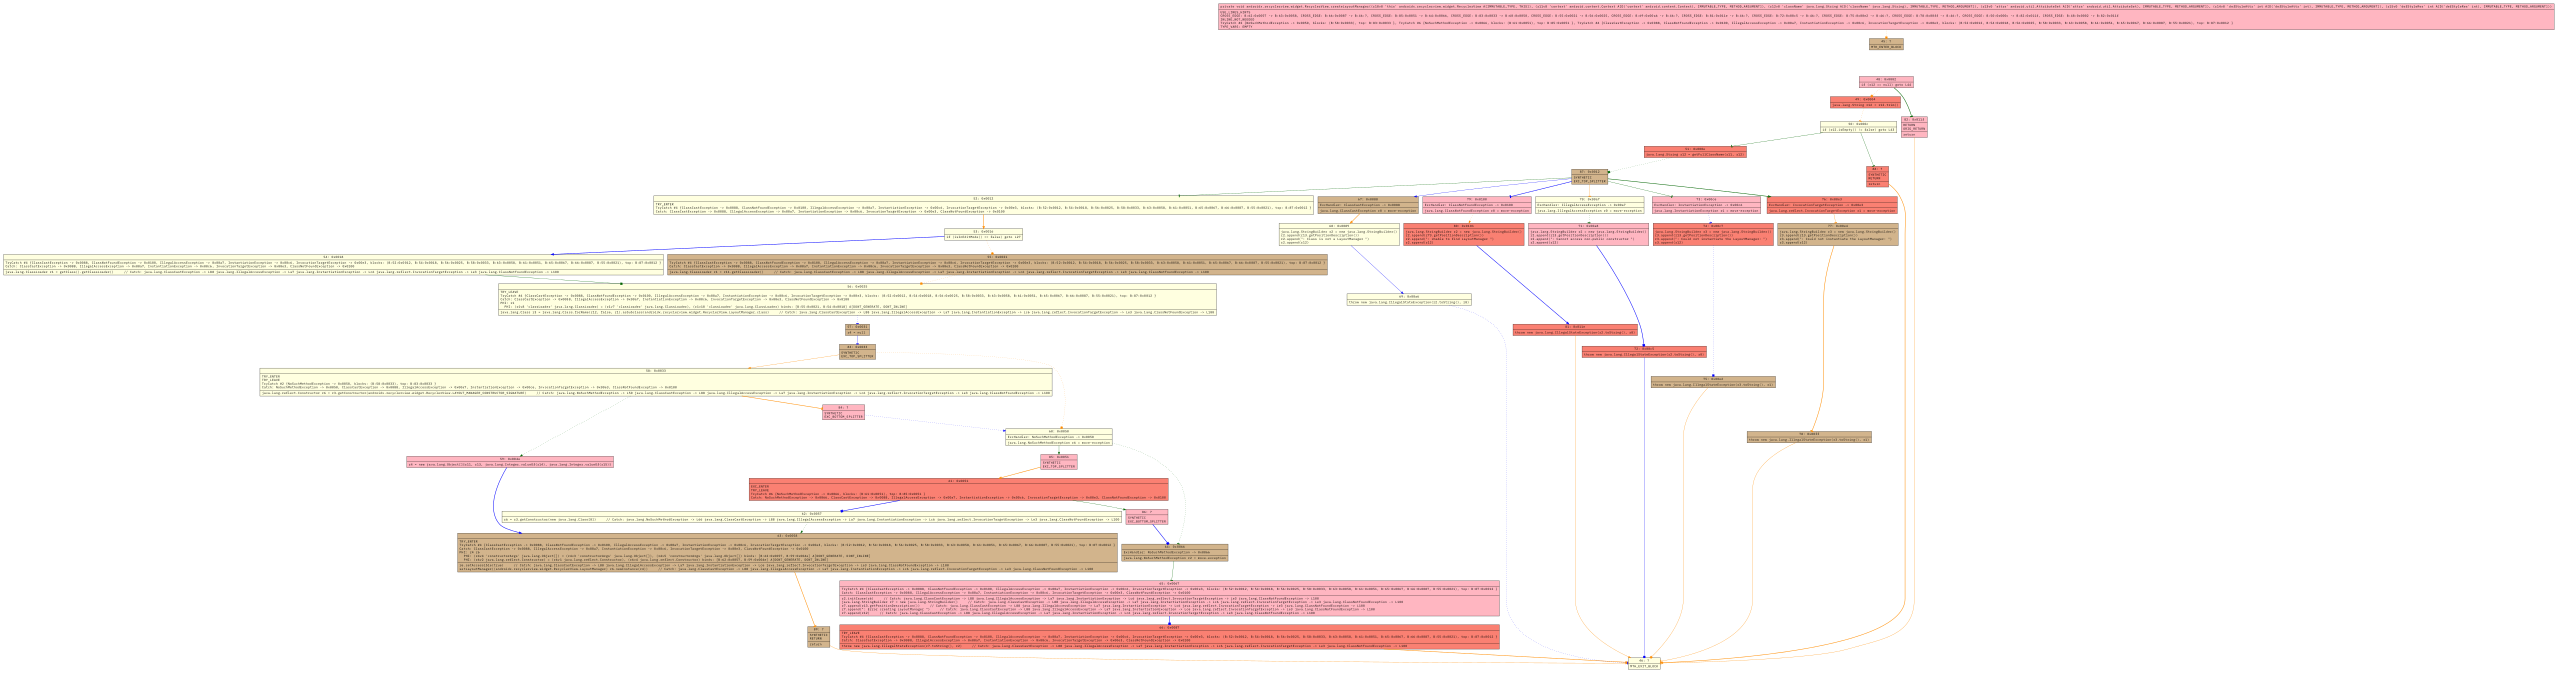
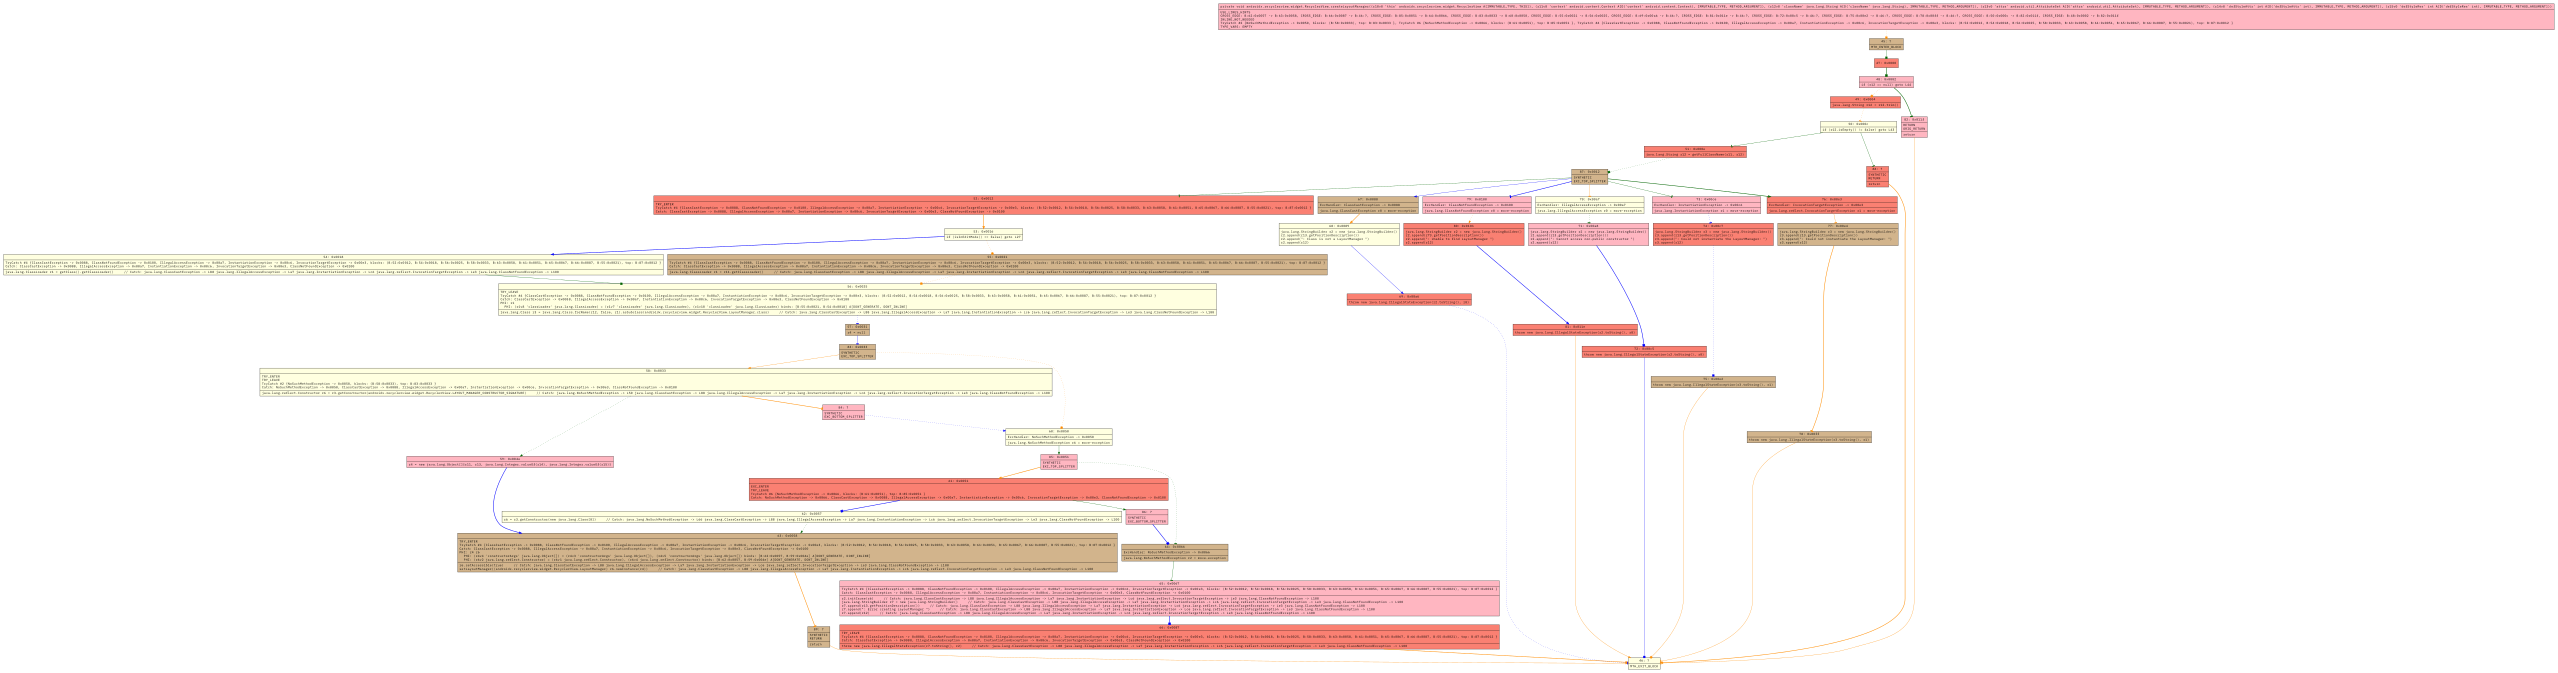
  digraph {
    fontname="IBM Plex Mono"
    node [fillcolor=salmon fontname="IBM Plex Mono" shape=record style=filled]
    edge [arrowhead=tee color=darkorange fontname="IBM Plex Mono" style=solid]
    n1 [fillcolor=tan label="{45\:\ ?|MTH_ENTER_BLOCK\l}"]
+   n2 [label="{47\:\ 0x0000}"]
    n3 [fillcolor=lightpink label="{48\:\ 0x0002|if (r12 == null) goto L44\l}"]
    n4 [label="{49\:\ 0x0004|java.lang.String r12 = r12.trim()\l}"]
    n5 [fillcolor=lightpink label="{82\:\ 0x011f|RETURN\lORIG_RETURN\l|return\l}"]
    n6 [fillcolor=lightyellow label="{50\:\ 0x000c|if (r12.isEmpty() != false) goto L43\l}"]
    n7 [fillcolor=lightyellow label="{46\:\ ?|MTH_EXIT_BLOCK\l}"]
    n8 [label="{51\:\ 0x000e|java.lang.String r12 = getFullClassName(r11, r12)\l}"]
    n9 [label="{88\:\ ?|SYNTHETIC\lRETURN\l|return\l}"]
    n10 [fillcolor=tan label="{87\:\ 0x0012|SYNTHETIC\lEXC_TOP_SPLITTER\l}"]
-   n11 [fillcolor=lightyellow label="{52\:\ 0x0012|TRY_ENTER\lTryCatch #4 \{ClassCastException \-\> 0x0088, ClassNotFoundException \-\> 0x0100, IllegalAccessException \-\> 0x00a7, InstantiationException \-\> 0x00c6, InvocationTargetException \-\> 0x00e3, blocks: (B:52:0x0012, B:54:0x0018, B:56:0x0025, B:58:0x0033, B:63:0x0058, B:61:0x0051, B:65:0x0067, B:66:0x0087, B:55:0x0021), top: B:87:0x0012 \}\lCatch: ClassCastException \-\> 0x0088, IllegalAccessException \-\> 0x00a7, InstantiationException \-\> 0x00c6, InvocationTargetException \-\> 0x00e3, ClassNotFoundException \-\> 0x0100\l}"]
+   n11 [label="{52\:\ 0x0012|TRY_ENTER\lTryCatch #4 \{ClassCastException \-\> 0x0088, ClassNotFoundException \-\> 0x0100, IllegalAccessException \-\> 0x00a7, InstantiationException \-\> 0x00c6, InvocationTargetException \-\> 0x00e3, blocks: (B:52:0x0012, B:54:0x0018, B:56:0x0025, B:58:0x0033, B:63:0x0058, B:61:0x0051, B:65:0x0067, B:66:0x0087, B:55:0x0021), top: B:87:0x0012 \}\lCatch: ClassCastException \-\> 0x0088, IllegalAccessException \-\> 0x00a7, InstantiationException \-\> 0x00c6, InvocationTargetException \-\> 0x00e3, ClassNotFoundException \-\> 0x0100\l}"]
    n12 [fillcolor=tan label="{67\:\ 0x0088|ExcHandler: ClassCastException \-\> 0x0088\l|java.lang.ClassCastException r0 = move\-exception\l}"]
    n13 [fillcolor=lightpink label="{79\:\ 0x0100|ExcHandler: ClassNotFoundException \-\> 0x0100\l|java.lang.ClassNotFoundException r0 = move\-exception\l}"]
    n14 [fillcolor=lightyellow label="{70\:\ 0x00a7|ExcHandler: IllegalAccessException \-\> 0x00a7\l|java.lang.IllegalAccessException r0 = move\-exception\l}"]
    n15 [fillcolor=lightpink label="{73\:\ 0x00c6|ExcHandler: InstantiationException \-\> 0x00c6\l|java.lang.InstantiationException r1 = move\-exception\l}"]
    n16 [label="{76\:\ 0x00e3|ExcHandler: InvocationTargetException \-\> 0x00e3\l|java.lang.reflect.InvocationTargetException r1 = move\-exception\l}"]
    n17 [fillcolor=lightyellow label="{53\:\ 0x0016|if (isInEditMode() == false) goto L27\l}"]
    n18 [fillcolor=lightyellow label="{68\:\ 0x0089|java.lang.StringBuilder r2 = new java.lang.StringBuilder()\lr2.append(r13.getPositionDescription())\lr2.append(\": Class is not a LayoutManager \")\lr2.append(r12)\l}"]
    n19 [label="{80\:\ 0x0101|java.lang.StringBuilder r2 = new java.lang.StringBuilder()\lr2.append(r73.getPositionDescription())\lr2.append(\": Unable to find LayoutManager \")\lr2.append(r12)\l}"]
    n20 [fillcolor=lightpink label="{71\:\ 0x00a8|java.lang.StringBuilder r2 = new java.lang.StringBuilder()\lr2.append(r13.getPositionDescription())\lr2.append(\": Cannot access non\-public constructor \")\lr2.append(r12)\l}"]
    n21 [label="{74\:\ 0x00c7|java.lang.StringBuilder r3 = new java.lang.StringBuilder()\lr3.append(r13.getPositionDescription())\lr3.append(\": Could not instantiate the LayoutManager: \")\lr3.append(r12)\l}"]
    n22 [fillcolor=tan label="{77\:\ 0x00e4|java.lang.StringBuilder r3 = new java.lang.StringBuilder()\lr3.append(r13.getPositionDescription())\lr3.append(\": Could not instantiate the LayoutManager: \")\lr3.append(r12)\l}"]
    n23 [fillcolor=lightyellow label="{54\:\ 0x0018|TryCatch #4 \{ClassCastException \-\> 0x0088, ClassNotFoundException \-\> 0x0100, IllegalAccessException \-\> 0x00a7, InstantiationException \-\> 0x00c6, InvocationTargetException \-\> 0x00e3, blocks: (B:52:0x0012, B:54:0x0018, B:56:0x0025, B:58:0x0033, B:63:0x0058, B:61:0x0051, B:65:0x0067, B:66:0x0087, B:55:0x0021), top: B:87:0x0012 \}\lCatch: ClassCastException \-\> 0x0088, IllegalAccessException \-\> 0x00a7, InstantiationException \-\> 0x00c6, InvocationTargetException \-\> 0x00e3, ClassNotFoundException \-\> 0x0100\l|java.lang.ClassLoader r1 = getClass().getClassLoader()     \/\/ Catch: java.lang.ClassCastException \-\> L88 java.lang.IllegalAccessException \-\> La7 java.lang.InstantiationException \-\> Lc6 java.lang.reflect.InvocationTargetException \-\> Le3 java.lang.ClassNotFoundException \-\> L100\l}"]
    n24 [fillcolor=tan label="{55\:\ 0x0021|TryCatch #4 \{ClassCastException \-\> 0x0088, ClassNotFoundException \-\> 0x0100, IllegalAccessException \-\> 0x00a7, InstantiationException \-\> 0x00c6, InvocationTargetException \-\> 0x00e3, blocks: (B:52:0x0012, B:54:0x0018, B:56:0x0025, B:58:0x0033, B:63:0x0058, B:61:0x0051, B:65:0x0067, B:66:0x0087, B:55:0x0021), top: B:87:0x0012 \}\lCatch: ClassCastException \-\> 0x0088, IllegalAccessException \-\> 0x00a7, InstantiationException \-\> 0x00c6, InvocationTargetException \-\> 0x00e3, ClassNotFoundException \-\> 0x0100\l|java.lang.ClassLoader r1 = r11.getClassLoader()     \/\/ Catch: java.lang.ClassCastException \-\> L88 java.lang.IllegalAccessException \-\> La7 java.lang.InstantiationException \-\> Lc6 java.lang.reflect.InvocationTargetException \-\> Le3 java.lang.ClassNotFoundException \-\> L100\l}"]
    n25 [fillcolor=lightyellow label="{56\:\ 0x0025|TRY_LEAVE\lTryCatch #4 \{ClassCastException \-\> 0x0088, ClassNotFoundException \-\> 0x0100, IllegalAccessException \-\> 0x00a7, InstantiationException \-\> 0x00c6, InvocationTargetException \-\> 0x00e3, blocks: (B:52:0x0012, B:54:0x0018, B:56:0x0025, B:58:0x0033, B:63:0x0058, B:61:0x0051, B:65:0x0067, B:66:0x0087, B:55:0x0021), top: B:87:0x0012 \}\lCatch: ClassCastException \-\> 0x0088, IllegalAccessException \-\> 0x00a7, InstantiationException \-\> 0x00c6, InvocationTargetException \-\> 0x00e3, ClassNotFoundException \-\> 0x0100\lPHI: r1 \l  PHI: (r1v8 'classLoader' java.lang.ClassLoader) = (r1v7 'classLoader' java.lang.ClassLoader), (r1v10 'classLoader' java.lang.ClassLoader) binds: [B:55:0x0021, B:54:0x0018] A[DONT_GENERATE, DONT_INLINE]\l|java.lang.Class r3 = java.lang.Class.forName(r12, false, r1).asSubclass(androidx.recyclerview.widget.RecyclerView.LayoutManager.class)     \/\/ Catch: java.lang.ClassCastException \-\> L88 java.lang.IllegalAccessException \-\> La7 java.lang.InstantiationException \-\> Lc6 java.lang.reflect.InvocationTargetException \-\> Le3 java.lang.ClassNotFoundException \-\> L100\l}"]
    n26 [fillcolor=tan label="{57\:\ 0x0031|r4 = null\l}"]
    n27 [fillcolor=tan label="{83\:\ 0x0033|SYNTHETIC\lEXC_TOP_SPLITTER\l}"]
    n28 [fillcolor=lightyellow label="{58\:\ 0x0033|TRY_ENTER\lTRY_LEAVE\lTryCatch #2 \{NoSuchMethodException \-\> 0x0050, blocks: (B:58:0x0033), top: B:83:0x0033 \}\lCatch: NoSuchMethodException \-\> 0x0050, ClassCastException \-\> 0x0088, IllegalAccessException \-\> 0x00a7, InstantiationException \-\> 0x00c6, InvocationTargetException \-\> 0x00e3, ClassNotFoundException \-\> 0x0100\l|java.lang.reflect.Constructor r6 = r3.getConstructor(androidx.recyclerview.widget.RecyclerView.LAYOUT_MANAGER_CONSTRUCTOR_SIGNATURE)     \/\/ Catch: java.lang.NoSuchMethodException \-\> L50 java.lang.ClassCastException \-\> L88 java.lang.IllegalAccessException \-\> La7 java.lang.InstantiationException \-\> Lc6 java.lang.reflect.InvocationTargetException \-\> Le3 java.lang.ClassNotFoundException \-\> L100\l}"]
    n29 [fillcolor=lightyellow label="{60\:\ 0x0050|ExcHandler: NoSuchMethodException \-\> 0x0050\l|java.lang.NoSuchMethodException r6 = move\-exception\l}"]
    n30 [fillcolor=lightpink label="{59\:\ 0x004e|r4 = new java.lang.Object[]\{r11, r13, java.lang.Integer.valueOf(r14), java.lang.Integer.valueOf(r15)\}\l}"]
    n31 [fillcolor=lightpink label="{84\:\ ?|SYNTHETIC\lEXC_BOTTOM_SPLITTER\l}"]
    n32 [fillcolor=lightpink label="{85\:\ 0x0051|SYNTHETIC\lEXC_TOP_SPLITTER\l}"]
    n33 [fillcolor=tan label="{63\:\ 0x0058|TRY_ENTER\lTryCatch #4 \{ClassCastException \-\> 0x0088, ClassNotFoundException \-\> 0x0100, IllegalAccessException \-\> 0x00a7, InstantiationException \-\> 0x00c6, InvocationTargetException \-\> 0x00e3, blocks: (B:52:0x0012, B:54:0x0018, B:56:0x0025, B:58:0x0033, B:63:0x0058, B:61:0x0051, B:65:0x0067, B:66:0x0087, B:55:0x0021), top: B:87:0x0012 \}\lCatch: ClassCastException \-\> 0x0088, IllegalAccessException \-\> 0x00a7, InstantiationException \-\> 0x00c6, InvocationTargetException \-\> 0x00e3, ClassNotFoundException \-\> 0x0100\lPHI: r4 r6 \l  PHI: (r4v4 'constructorArgs' java.lang.Object[]) = (r4v3 'constructorArgs' java.lang.Object[]), (r4v5 'constructorArgs' java.lang.Object[]) binds: [B:62:0x0057, B:59:0x004e] A[DONT_GENERATE, DONT_INLINE]\l  PHI: (r6v2 java.lang.reflect.Constructor) = (r6v1 java.lang.reflect.Constructor), (r6v4 java.lang.reflect.Constructor) binds: [B:62:0x0057, B:59:0x004e] A[DONT_GENERATE, DONT_INLINE]\l|r6.setAccessible(true)     \/\/ Catch: java.lang.ClassCastException \-\> L88 java.lang.IllegalAccessException \-\> La7 java.lang.InstantiationException \-\> Lc6 java.lang.reflect.InvocationTargetException \-\> Le3 java.lang.ClassNotFoundException \-\> L100\lsetLayoutManager((androidx.recyclerview.widget.RecyclerView.LayoutManager) r6.newInstance(r4))     \/\/ Catch: java.lang.ClassCastException \-\> L88 java.lang.IllegalAccessException \-\> La7 java.lang.InstantiationException \-\> Lc6 java.lang.reflect.InvocationTargetException \-\> Le3 java.lang.ClassNotFoundException \-\> L100\l}"]
    n34 [fillcolor=tan label="{89\:\ ?|SYNTHETIC\lRETURN\l|return\l}"]
    n35 [label="{61\:\ 0x0051|EXC_ENTER\lTRY_LEAVE\lTryCatch #6 \{NoSuchMethodException \-\> 0x0066, blocks: (B:61:0x0051), top: B:85:0x0051 \}\lCatch: NoSuchMethodException \-\> 0x0066, ClassCastException \-\> 0x0088, IllegalAccessException \-\> 0x00a7, InstantiationException \-\> 0x00c6, InvocationTargetException \-\> 0x00e3, ClassNotFoundException \-\> 0x0100\l}"]
    n36 [fillcolor=tan label="{64\:\ 0x0066|ExcHandler: NoSuchMethodException \-\> 0x0066\l|java.lang.NoSuchMethodException r2 = move\-exception\l}"]
    n37 [fillcolor=lightyellow label="{62\:\ 0x0057|r6 = r3.getConstructor(new java.lang.Class[0])     \/\/ Catch: java.lang.NoSuchMethodException \-\> L66 java.lang.ClassCastException \-\> L88 java.lang.IllegalAccessException \-\> La7 java.lang.InstantiationException \-\> Lc6 java.lang.reflect.InvocationTargetException \-\> Le3 java.lang.ClassNotFoundException \-\> L100\l}"]
    n38 [fillcolor=lightpink label="{86\:\ ?|SYNTHETIC\lEXC_BOTTOM_SPLITTER\l}"]
    n39 [fillcolor=lightpink label="{65\:\ 0x0067|TryCatch #4 \{ClassCastException \-\> 0x0088, ClassNotFoundException \-\> 0x0100, IllegalAccessException \-\> 0x00a7, InstantiationException \-\> 0x00c6, InvocationTargetException \-\> 0x00e3, blocks: (B:52:0x0012, B:54:0x0018, B:56:0x0025, B:58:0x0033, B:63:0x0058, B:61:0x0051, B:65:0x0067, B:66:0x0087, B:55:0x0021), top: B:87:0x0012 \}\lCatch: ClassCastException \-\> 0x0088, IllegalAccessException \-\> 0x00a7, InstantiationException \-\> 0x00c6, InvocationTargetException \-\> 0x00e3, ClassNotFoundException \-\> 0x0100\l|r2.initCause(r6)     \/\/ Catch: java.lang.ClassCastException \-\> L88 java.lang.IllegalAccessException \-\> La7 java.lang.InstantiationException \-\> Lc6 java.lang.reflect.InvocationTargetException \-\> Le3 java.lang.ClassNotFoundException \-\> L100\ljava.lang.StringBuilder r7 = new java.lang.StringBuilder()     \/\/ Catch: java.lang.ClassCastException \-\> L88 java.lang.IllegalAccessException \-\> La7 java.lang.InstantiationException \-\> Lc6 java.lang.reflect.InvocationTargetException \-\> Le3 java.lang.ClassNotFoundException \-\> L100\lr7.append(r13.getPositionDescription())     \/\/ Catch: java.lang.ClassCastException \-\> L88 java.lang.IllegalAccessException \-\> La7 java.lang.InstantiationException \-\> Lc6 java.lang.reflect.InvocationTargetException \-\> Le3 java.lang.ClassNotFoundException \-\> L100\lr7.append(\": Error creating LayoutManager \")     \/\/ Catch: java.lang.ClassCastException \-\> L88 java.lang.IllegalAccessException \-\> La7 java.lang.InstantiationException \-\> Lc6 java.lang.reflect.InvocationTargetException \-\> Le3 java.lang.ClassNotFoundException \-\> L100\lr7.append(r12)     \/\/ Catch: java.lang.ClassCastException \-\> L88 java.lang.IllegalAccessException \-\> La7 java.lang.InstantiationException \-\> Lc6 java.lang.reflect.InvocationTargetException \-\> Le3 java.lang.ClassNotFoundException \-\> L100\l}"]
    n40 [label="{66\:\ 0x0087|TRY_LEAVE\lTryCatch #4 \{ClassCastException \-\> 0x0088, ClassNotFoundException \-\> 0x0100, IllegalAccessException \-\> 0x00a7, InstantiationException \-\> 0x00c6, InvocationTargetException \-\> 0x00e3, blocks: (B:52:0x0012, B:54:0x0018, B:56:0x0025, B:58:0x0033, B:63:0x0058, B:61:0x0051, B:65:0x0067, B:66:0x0087, B:55:0x0021), top: B:87:0x0012 \}\lCatch: ClassCastException \-\> 0x0088, IllegalAccessException \-\> 0x00a7, InstantiationException \-\> 0x00c6, InvocationTargetException \-\> 0x00e3, ClassNotFoundException \-\> 0x0100\l|throw new java.lang.IllegalStateException(r7.toString(), r2)     \/\/ Catch: java.lang.ClassCastException \-\> L88 java.lang.IllegalAccessException \-\> La7 java.lang.InstantiationException \-\> Lc6 java.lang.reflect.InvocationTargetException \-\> Le3 java.lang.ClassNotFoundException \-\> L100\l}"]
-   n41 [fillcolor=lightyellow label="{69\:\ 0x00a6|throw new java.lang.IllegalStateException(r2.toString(), r0)\l}"]
+   n41 [label="{69\:\ 0x00a6|throw new java.lang.IllegalStateException(r2.toString(), r0)\l}"]
    n42 [label="{81\:\ 0x011e|throw new java.lang.IllegalStateException(r2.toString(), r0)\l}"]
    n43 [label="{72\:\ 0x00c5|throw new java.lang.IllegalStateException(r2.toString(), r0)\l}"]
    n44 [fillcolor=tan label="{75\:\ 0x00e2|throw new java.lang.IllegalStateException(r3.toString(), r1)\l}"]
    n45 [fillcolor=tan label="{78\:\ 0x00ff|throw new java.lang.IllegalStateException(r3.toString(), r1)\l}"]
    n46 [fillcolor=lightpink label="{private void androidx.recyclerview.widget.RecyclerView.createLayoutManager((r10v0 'this' androidx.recyclerview.widget.RecyclerView A[IMMUTABLE_TYPE, THIS]), (r11v0 'context' android.content.Context A[D('context' android.content.Context), IMMUTABLE_TYPE, METHOD_ARGUMENT]), (r12v0 'className' java.lang.String A[D('className' java.lang.String), IMMUTABLE_TYPE, METHOD_ARGUMENT]), (r13v0 'attrs' android.util.AttributeSet A[D('attrs' android.util.AttributeSet), IMMUTABLE_TYPE, METHOD_ARGUMENT]), (r14v0 'defStyleAttr' int A[D('defStyleAttr' int), IMMUTABLE_TYPE, METHOD_ARGUMENT]), (r15v0 'defStyleRes' int A[D('defStyleRes' int), IMMUTABLE_TYPE, METHOD_ARGUMENT]))  | USE_LINES_HINTS\lCROSS_EDGE: B:62:0x0057 \-\> B:63:0x0058, CROSS_EDGE: B:66:0x0087 \-\> B:46:?, CROSS_EDGE: B:85:0x0051 \-\> B:64:0x0066, CROSS_EDGE: B:83:0x0033 \-\> B:60:0x0050, CROSS_EDGE: B:55:0x0021 \-\> B:56:0x0025, CROSS_EDGE: B:69:0x00a6 \-\> B:46:?, CROSS_EDGE: B:81:0x011e \-\> B:46:?, CROSS_EDGE: B:72:0x00c5 \-\> B:46:?, CROSS_EDGE: B:75:0x00e2 \-\> B:46:?, CROSS_EDGE: B:78:0x00ff \-\> B:46:?, CROSS_EDGE: B:50:0x000c \-\> B:82:0x011f, CROSS_EDGE: B:48:0x0002 \-\> B:82:0x011f\lINLINE_NOT_NEEDED\lTryCatch #2 \{NoSuchMethodException \-\> 0x0050, blocks: (B:58:0x0033), top: B:83:0x0033 \}, TryCatch #6 \{NoSuchMethodException \-\> 0x0066, blocks: (B:61:0x0051), top: B:85:0x0051 \}, TryCatch #4 \{ClassCastException \-\> 0x0088, ClassNotFoundException \-\> 0x0100, IllegalAccessException \-\> 0x00a7, InstantiationException \-\> 0x00c6, InvocationTargetException \-\> 0x00e3, blocks: (B:52:0x0012, B:54:0x0018, B:56:0x0025, B:58:0x0033, B:63:0x0058, B:61:0x0051, B:65:0x0067, B:66:0x0087, B:55:0x0021), top: B:87:0x0012 \}\lTYPE_VARS: EMPTY\l}"]
+   n1 -> n2 [arrowhead=box color=darkgreen]
+   n2 -> n3 [arrowhead=box color=darkgreen style=bold]
    n3 -> n4 [arrowhead=box style=dotted]
    n3 -> n5 [color=darkgreen style=bold]
    n4 -> n6 [style=dotted]
    n5 -> n7
    n6 -> n8 [color=darkgreen]
    n6 -> n9 [color=darkgreen]
    n8 -> n10 [arrowhead=box color=darkgreen style=dotted]
    n9 -> n7 [arrowhead=normal style=bold]
    n10 -> n11 [color=darkgreen]
    n10 -> n12 [arrowhead=normal color=blue]
    n10 -> n13 [color=blue style=bold]
    n10 -> n14
    n10 -> n15 [color=darkgreen]
    n10 -> n16 [arrowhead=normal color=darkgreen style=bold]
    n11 -> n17 [arrowhead=normal style=bold]
    n12 -> n18 [arrowhead=normal style=bold]
    n13 -> n19 [arrowhead=normal style=dotted]
    n14 -> n20 [color=darkgreen style=dotted]
    n15 -> n21 [color=blue style=dotted]
    n16 -> n22
    n17 -> n23 [arrowhead=normal color=blue style=bold]
    n17 -> n24 [arrowhead=box style=dotted]
    n18 -> n41 [arrowhead=normal color=blue]
    n19 -> n42 [arrowhead=normal color=blue style=bold]
    n20 -> n43 [arrowhead=box color=blue style=bold]
    n21 -> n44 [arrowhead=box color=blue style=dotted]
    n22 -> n45 [style=bold]
    n23 -> n25 [arrowhead=box color=darkgreen]
    n24 -> n25 [arrowhead=box style=dotted]
    n25 -> n26 [color=blue style=dotted]
    n26 -> n27 [color=blue]
    n27 -> n28 [arrowhead=normal]
    n27 -> n29 [arrowhead=box style=dotted]
    n28 -> n30 [arrowhead=normal color=darkgreen style=dotted]
    n28 -> n31 [style=bold]
    n29 -> n32 [arrowhead=normal color=darkgreen]
    n30 -> n33 [arrowhead=normal color=blue style=bold]
    n31 -> n29 [arrowhead=normal color=blue style=dotted]
    n32 -> n35 [arrowhead=normal style=bold]
-   n29 -> n36 [color=darkgreen style=dotted]
+   n32 -> n36 [color=darkgreen style=dotted]
    n33 -> n34 [style=bold]
    n34 -> n7 [arrowhead=normal]
    n35 -> n37 [arrowhead=box color=blue style=bold]
    n35 -> n38 [arrowhead=normal color=darkgreen]
    n36 -> n39 [color=darkgreen]
    n37 -> n33 [arrowhead=normal color=darkgreen style=dotted]
    n38 -> n36 [arrowhead=box color=blue style=bold]
    n39 -> n40 [arrowhead=box color=blue style=bold]
    n40 -> n7 [arrowhead=normal style=bold]
    n41 -> n7 [color=blue style=dotted]
    n42 -> n7 [arrowhead=normal]
    n43 -> n7 [arrowhead=box color=blue]
    n44 -> n7 [arrowhead=box]
    n45 -> n7
    n46 -> n1 [arrowhead=box style=dotted]
  }
